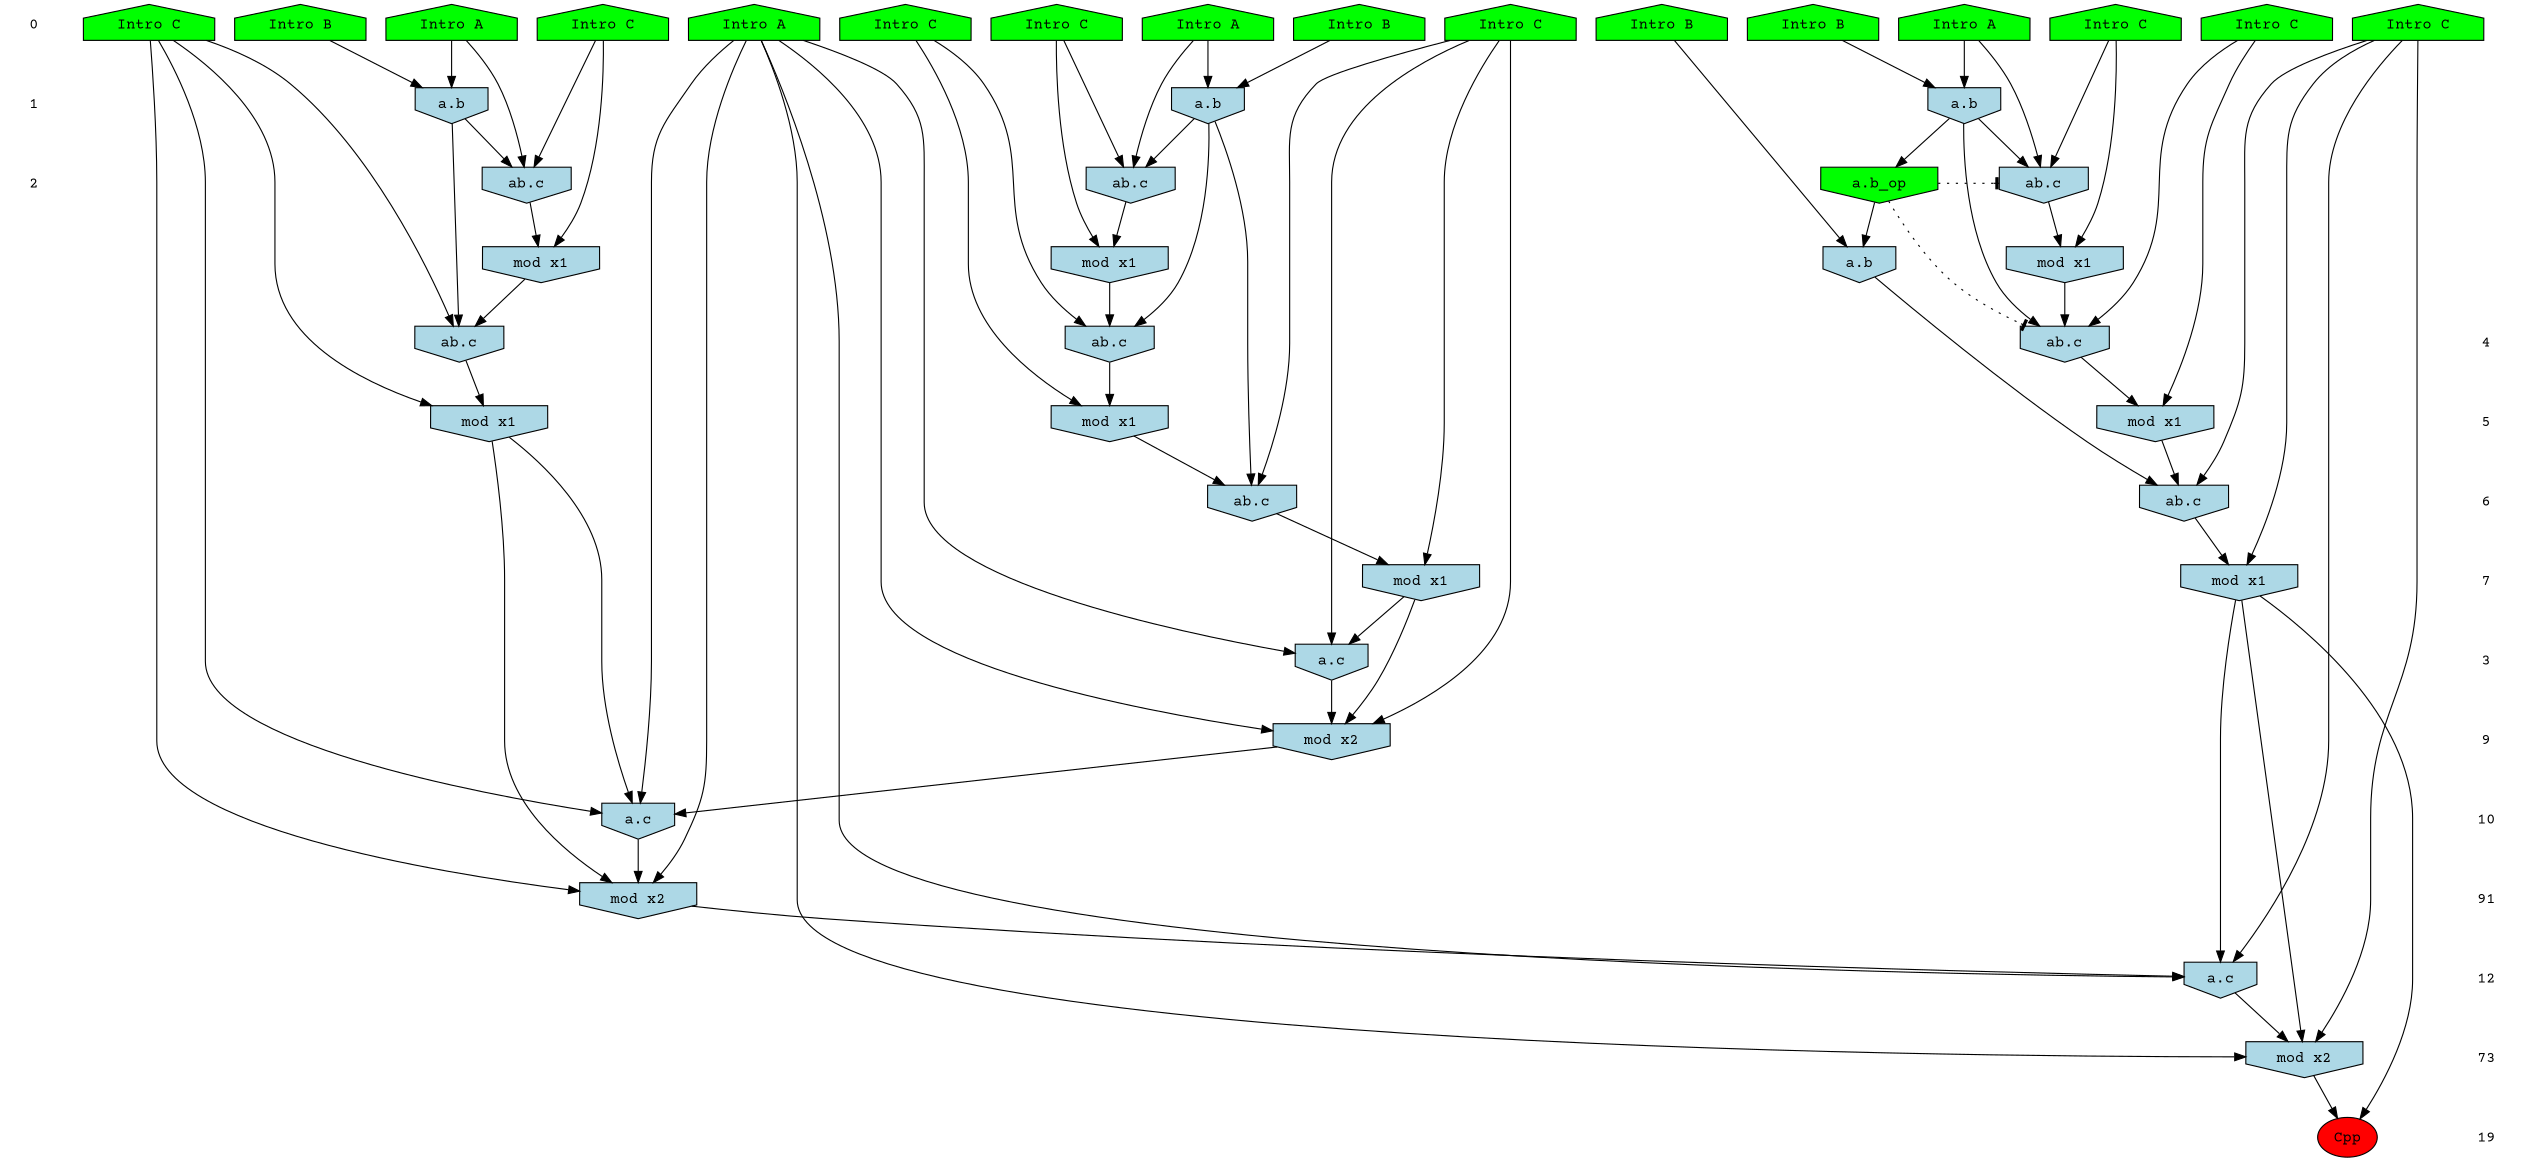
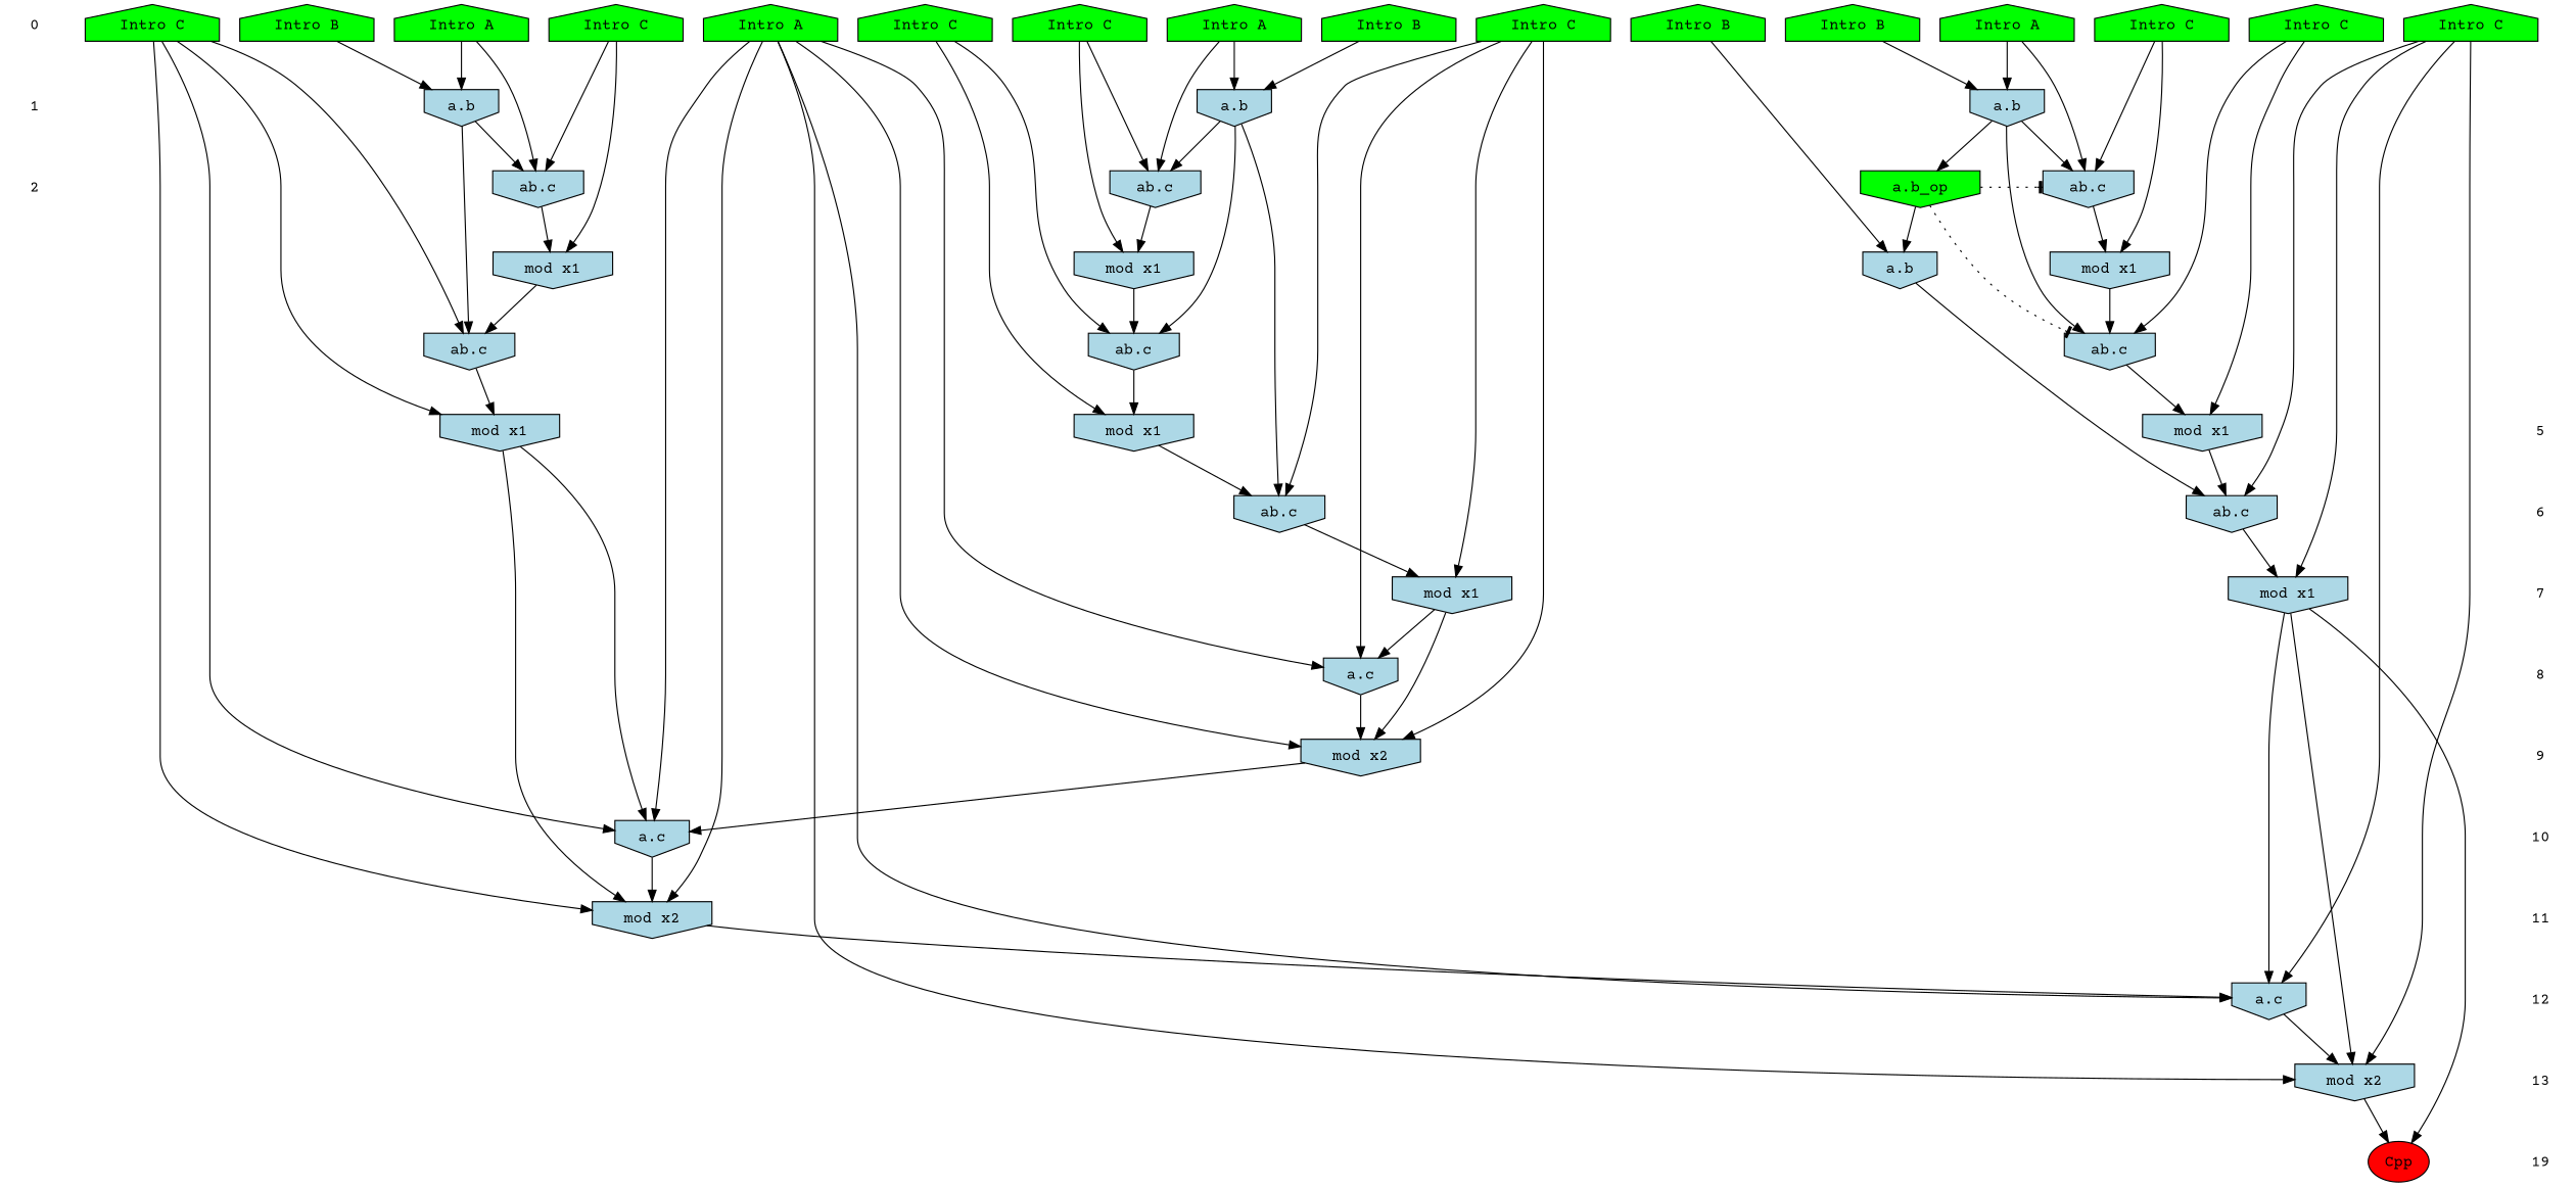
  digraph {
    fontname="Courier Prime"
    ranksep=.5
    node [fontname="Courier Prime" shape=invhouse fillcolor=lightblue style=filled]
    edge [fontname="Courier Prime"]
    0 [shape=plaintext fillcolor="" style=""]
    n2 [fillcolor=green label="Intro A" shape=house]
    n3 [fillcolor=green label="Intro A" shape=house]
    n4 [fillcolor=green label="Intro B" shape=house]
    n5 [fillcolor=green label="Intro B" shape=house]
    n6 [fillcolor=green label="Intro A" shape=house]
    n7 [fillcolor=green label="Intro B" shape=house]
    n8 [fillcolor=green label="Intro A" shape=house]
    n9 [fillcolor=green label="Intro B" shape=house]
    n10 [fillcolor=green label="Intro C" shape=house]
    n11 [fillcolor=green label="Intro C" shape=house]
    n12 [fillcolor=green label="Intro C" shape=house]
    n13 [fillcolor=green label="Intro C" shape=house]
    n14 [fillcolor=green label="Intro C" shape=house]
    n15 [fillcolor=green label="Intro C" shape=house]
    n16 [fillcolor=green label="Intro C" shape=house]
    n17 [fillcolor=green label="Intro C" shape=house]
    1 [shape=plaintext fillcolor="" style=""]
    n19 [label="a.b"]
    n20 [label="a.b"]
    n21 [label="a.b"]
    2 [shape=plaintext fillcolor="" style=""]
    n23 [label="ab.c"]
    n24 [label="ab.c"]
    n25 [fillcolor=green label="a.b_op"]
    n26 [label="ab.c"]
    n27 [label="mod x1"]
    n28 [label="mod x1"]
    n29 [label="mod x1"]
    n30 [label="a.b"]
-   4 [shape=plaintext fillcolor="" style=""]
    n32 [label="ab.c"]
    n33 [label="ab.c"]
    n34 [label="ab.c"]
    5 [shape=plaintext fillcolor="" style=""]
    n36 [label="mod x1"]
    n37 [label="mod x1"]
    n38 [label="mod x1"]
    6 [shape=plaintext fillcolor="" style=""]
    n40 [label="ab.c"]
    n41 [label="ab.c"]
    7 [shape=plaintext fillcolor="" style=""]
    n43 [label="mod x1"]
    n44 [label="mod x1"]
-   8 [shape=plaintext label=3 fillcolor="" style=""]
+   8 [shape=plaintext fillcolor="" style=""]
    n46 [label="a.c"]
    9 [shape=plaintext fillcolor="" style=""]
    n48 [label="mod x2"]
    10 [shape=plaintext fillcolor="" style=""]
    n50 [label="a.c"]
    n51 [label=19 shape=plaintext fillcolor="" style=""]
    n52 [fillcolor=red label=Cpp shape=""]
-   11 [shape=plaintext label=91 fillcolor="" style=""]
+   11 [shape=plaintext fillcolor="" style=""]
    n54 [label="mod x2"]
    12 [shape=plaintext fillcolor="" style=""]
    n56 [label="a.c"]
-   13 [shape=plaintext label=73 fillcolor="" style=""]
+   13 [shape=plaintext fillcolor="" style=""]
    n58 [label="mod x2"]
    subgraph sub_1 {
      rank=same
      0
      n2
      n3
      n4
      n5
      n6
      n7
      n8
      n9
      n10
      n11
      n12
      n13
      n14
      n15
      n16
      n17
    }
    subgraph sub_2 {
      rank=same
      1
      n19
      n20
      n21
    }
    subgraph sub_3 {
      rank=same
      2
      n23
      n24
      n25
      n26
    }
    subgraph sub_4 {
      rank=same
      n27
      n28
      n29
      n30
    }
    subgraph sub_5 {
      rank=same
-     4
      n32
      n33
      n34
    }
    subgraph sub_6 {
      rank=same
      5
      n36
      n37
      n38
    }
    subgraph sub_7 {
      rank=same
      6
      n40
      n41
    }
    subgraph sub_8 {
      rank=same
      7
      n43
      n44
    }
    subgraph sub_9 {
      rank=same
      8
      n46
    }
    subgraph sub_10 {
      rank=same
      9
      n48
    }
    subgraph sub_11 {
      rank=same
      10
      n50
    }
    subgraph sub_12 {
      rank=same
      n51
      n52
    }
    subgraph sub_13 {
      rank=same
      11
      n54
    }
    subgraph sub_14 {
      rank=same
      12
      n56
    }
    subgraph sub_15 {
      rank=same
      13
      n58
    }
    0 -> 1 [style=invis]
    n2 -> n46
    n2 -> n48
    n2 -> n50
    n2 -> n54
    n2 -> n56
    n2 -> n58
    n3 -> n20
    n3 -> n24
    n4 -> n30
    n5 -> n19
    n6 -> n19
    n6 -> n23
    n7 -> n20
    n8 -> n21
    n8 -> n26
    n9 -> n21
    n10 -> n26
    n10 -> n29
    n11 -> n32
    n11 -> n36
    n12 -> n34
    n12 -> n38
    n13 -> n41
    n13 -> n43
    n13 -> n46
    n13 -> n48
    n14 -> n33
    n14 -> n37
    n14 -> n50
    n14 -> n54
    n15 -> n40
    n15 -> n44
    n15 -> n56
    n15 -> n58
    n16 -> n24
    n16 -> n28
    n17 -> n23
    n17 -> n27
    1 -> 2 [style=invis]
    n19 -> n23
    n19 -> n25
    n19 -> n32
    n20 -> n24
    n20 -> n33
    n21 -> n26
    n21 -> n34
    n21 -> n41
    n23 -> n27
    n24 -> n28
    n25 -> n23 [arrowhead=tee style=dotted]
    n25 -> n30
    n25 -> n32 [arrowhead=tee style=dotted]
    n26 -> n29
    n27 -> n32
    n28 -> n33
    n29 -> n34
    n30 -> n40
-   4 -> 5 [style=invis]
    n32 -> n36
    n33 -> n37
    n34 -> n38
    5 -> 6 [style=invis]
    n36 -> n40
    n37 -> n50
    n37 -> n54
    n38 -> n41
    6 -> 7 [style=invis]
    n40 -> n44
    n41 -> n43
    7 -> 8 [style=invis]
    n43 -> n46
    n43 -> n48
    n44 -> n52
    n44 -> n56
    n44 -> n58
    8 -> 9 [style=invis]
    n46 -> n48
    9 -> 10 [style=invis]
    n48 -> n50
    10 -> 11 [style=invis]
    n50 -> n54
    11 -> 12 [style=invis]
    n54 -> n56
    12 -> 13 [style=invis]
    n56 -> n58
    13 -> n51 [style=invis]
    n58 -> n52
  }
